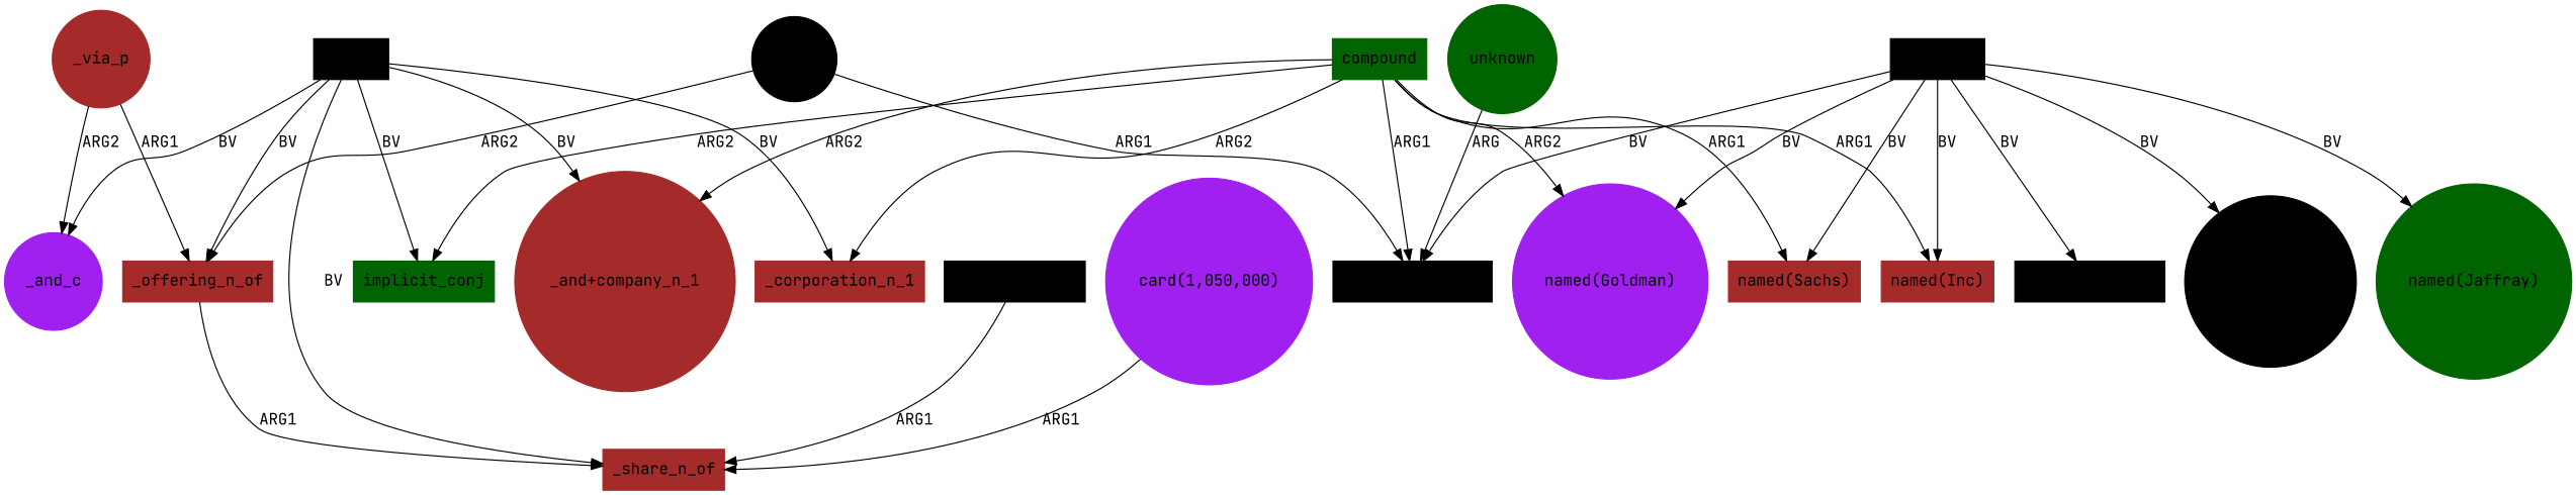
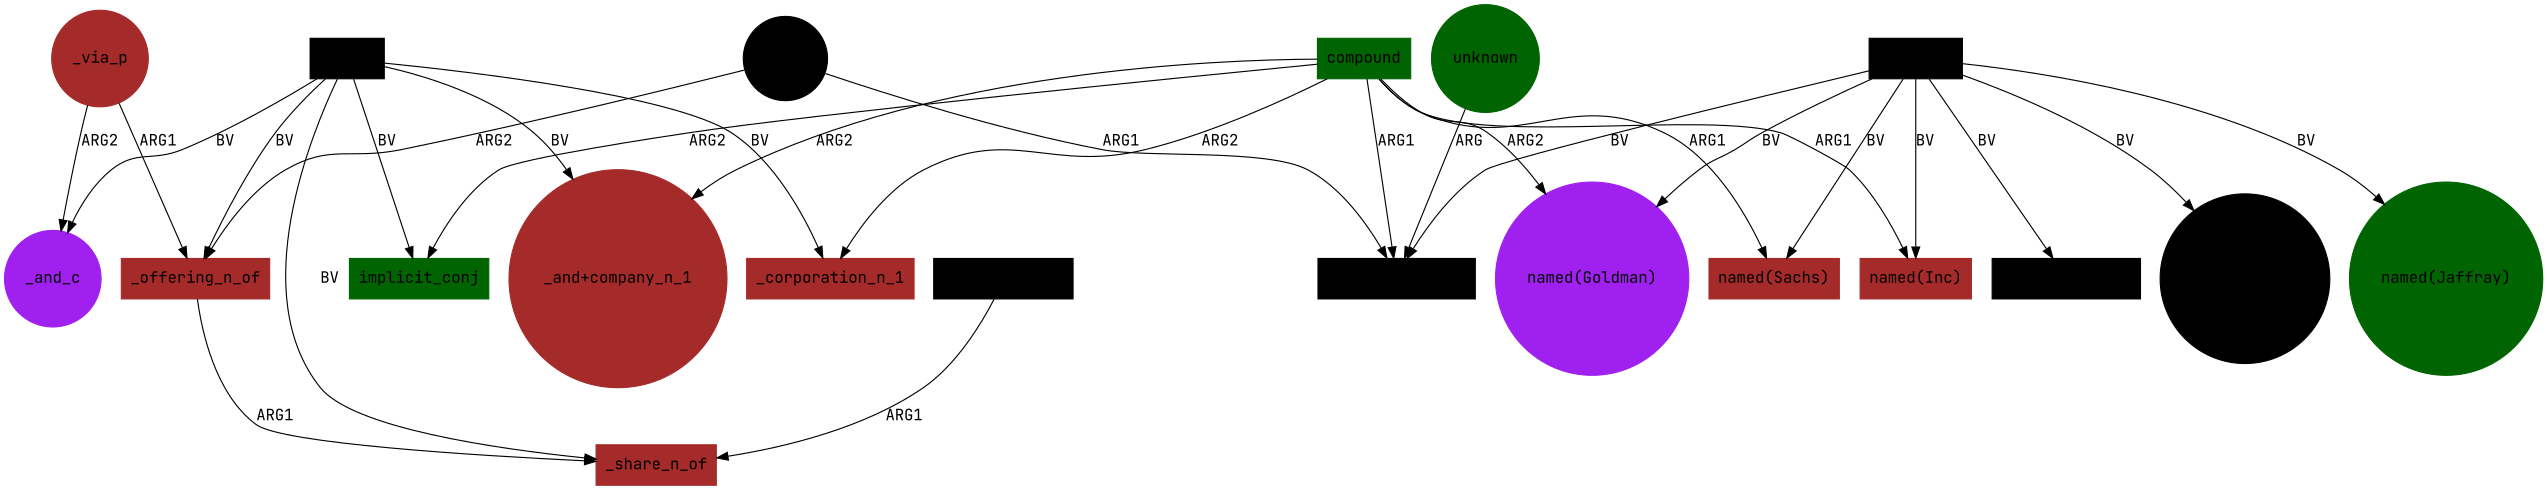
  digraph {
    fontname="JetBrains Mono"
    node [shape=box style=filled color=black fontname="JetBrains Mono"]
    edge [fontname="JetBrains Mono"]
    unknown [shape=circle color=darkgreen]
    "named(Intermec)"
    compound [color=darkgreen]
    implicit_conj [color=darkgreen]
    "named(Sachs)" [color=brown]
    _corporation_n_1 [color=brown]
    "named(Goldman)" [shape=circle color=purple]
    "named(Inc)" [color=brown]
    "_and+company_n_1" [shape=circle color=brown]
    proper_q
    "named(Jaffray)" [shape=circle color=darkgreen]
    "named(Hopwood)"
    "named(Piper)" [shape=circle]
    _via_p [shape=circle color=brown]
    _offering_n_of [color=brown]
    _and_c [shape=circle color=purple]
    _share_n_of [color=brown]
    udef_q
    appos [shape=circle]
    _common_a_for
-   "card(1,050,000)" [shape=circle color=purple]
    unknown -> "named(Intermec)" [label=ARG]
    compound -> "named(Intermec)" [label=ARG1]
    compound -> implicit_conj [label=ARG2]
    compound -> "named(Sachs)" [label=ARG1]
    compound -> _corporation_n_1 [label=ARG2]
    compound -> "named(Goldman)" [label=ARG2]
    compound -> "named(Inc)" [label=ARG1]
    compound -> "_and+company_n_1" [label=ARG2]
    proper_q -> "named(Intermec)" [label=BV]
    proper_q -> "named(Sachs)" [label=BV]
    proper_q -> "named(Goldman)" [label=BV]
    proper_q -> "named(Inc)" [label=BV]
    proper_q -> "named(Jaffray)" [label=BV]
    proper_q -> "named(Hopwood)" [label=BV]
    proper_q -> "named(Piper)" [label=BV]
    _via_p -> _offering_n_of [label=ARG1]
    _via_p -> _and_c [label=ARG2]
    _offering_n_of -> _share_n_of [label=ARG1]
    udef_q -> implicit_conj [label=BV]
    udef_q -> _corporation_n_1 [label=BV]
    udef_q -> "_and+company_n_1" [label=BV]
    udef_q -> _offering_n_of [label=BV]
    udef_q -> _and_c [label=BV]
    udef_q -> _share_n_of [label=BV]
    appos -> "named(Intermec)" [label=ARG1]
    appos -> _offering_n_of [label=ARG2]
    _common_a_for -> _share_n_of [label=ARG1]
-   "card(1,050,000)" -> _share_n_of [label=ARG1]
  }
